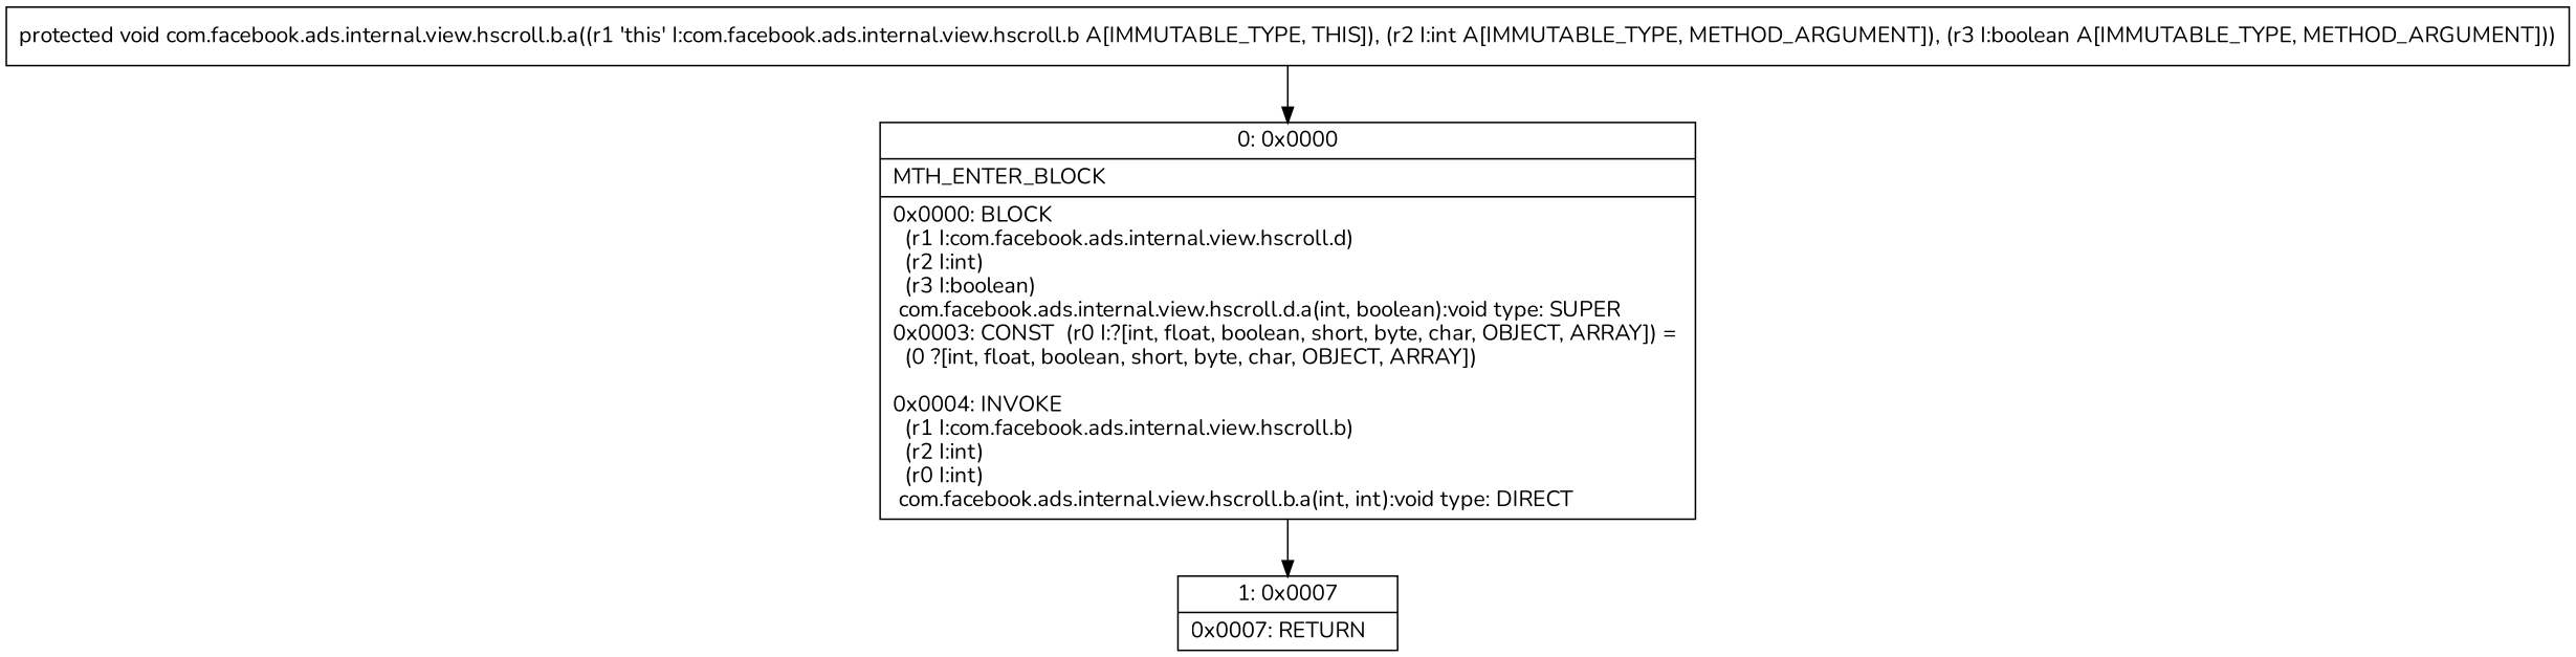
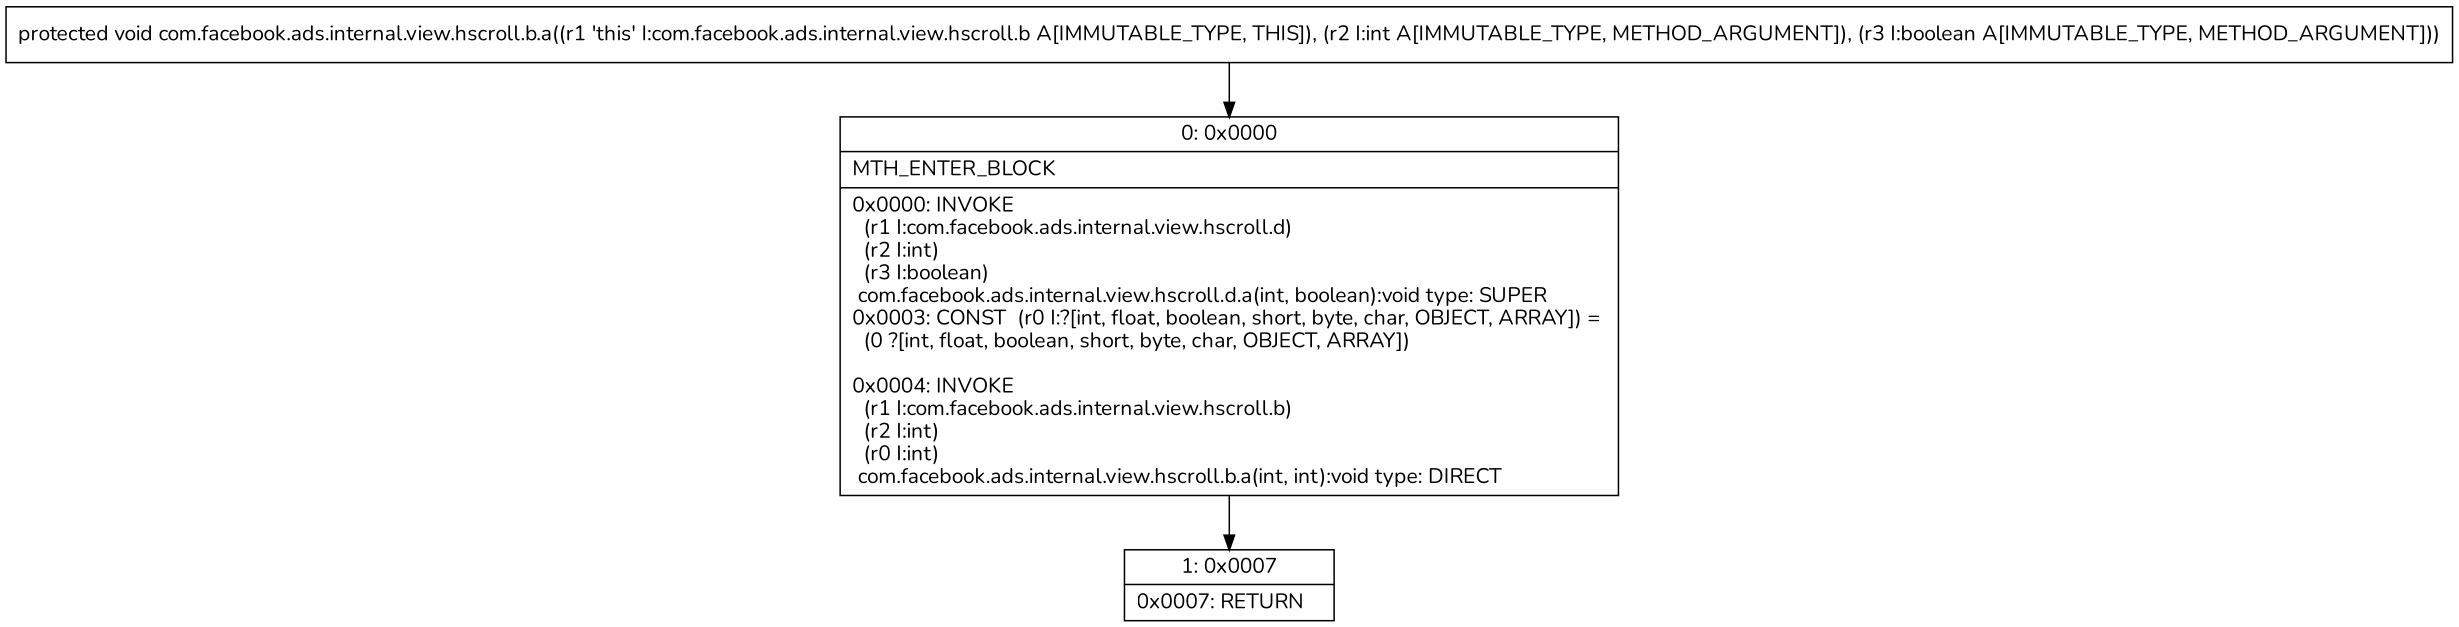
  digraph {
    fontname=Nunito
    node [shape=record fontname=Nunito]
    edge [fontname=Nunito]
-   n1 [label="{0\:\ 0x0000|MTH_ENTER_BLOCK\l|0x0000: BLOCK  \l  (r1 I:com.facebook.ads.internal.view.hscroll.d)\l  (r2 I:int)\l  (r3 I:boolean)\l com.facebook.ads.internal.view.hscroll.d.a(int, boolean):void type: SUPER \l0x0003: CONST  (r0 I:?[int, float, boolean, short, byte, char, OBJECT, ARRAY]) = \l  (0 ?[int, float, boolean, short, byte, char, OBJECT, ARRAY])\l \l0x0004: INVOKE  \l  (r1 I:com.facebook.ads.internal.view.hscroll.b)\l  (r2 I:int)\l  (r0 I:int)\l com.facebook.ads.internal.view.hscroll.b.a(int, int):void type: DIRECT \l}"]
+   n1 [label="{0\:\ 0x0000|MTH_ENTER_BLOCK\l|0x0000: INVOKE  \l  (r1 I:com.facebook.ads.internal.view.hscroll.d)\l  (r2 I:int)\l  (r3 I:boolean)\l com.facebook.ads.internal.view.hscroll.d.a(int, boolean):void type: SUPER \l0x0003: CONST  (r0 I:?[int, float, boolean, short, byte, char, OBJECT, ARRAY]) = \l  (0 ?[int, float, boolean, short, byte, char, OBJECT, ARRAY])\l \l0x0004: INVOKE  \l  (r1 I:com.facebook.ads.internal.view.hscroll.b)\l  (r2 I:int)\l  (r0 I:int)\l com.facebook.ads.internal.view.hscroll.b.a(int, int):void type: DIRECT \l}"]
    n2 [label="{1\:\ 0x0007|0x0007: RETURN   \l}"]
    n3 [label="{protected void com.facebook.ads.internal.view.hscroll.b.a((r1 'this' I:com.facebook.ads.internal.view.hscroll.b A[IMMUTABLE_TYPE, THIS]), (r2 I:int A[IMMUTABLE_TYPE, METHOD_ARGUMENT]), (r3 I:boolean A[IMMUTABLE_TYPE, METHOD_ARGUMENT])) }"]
    n1 -> n2
    n3 -> n1
  }
